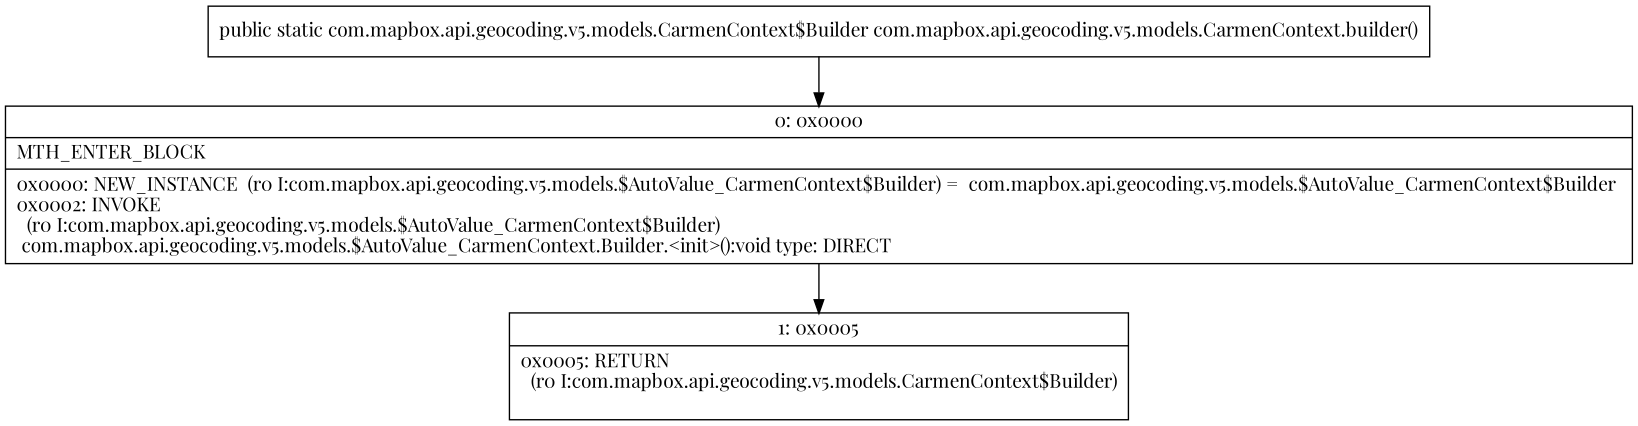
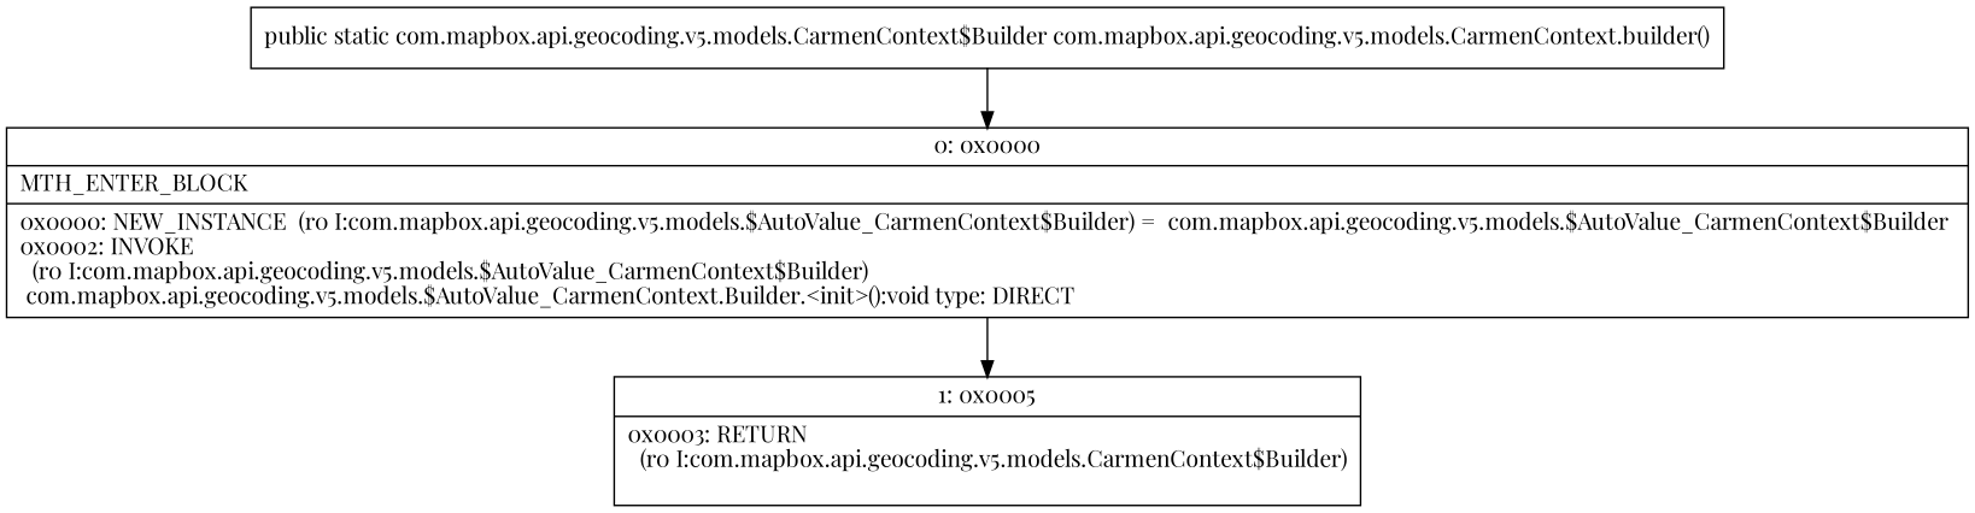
  digraph {
    fontname="Playfair Display"
    node [shape=record fontname="Playfair Display"]
    edge [fontname="Playfair Display"]
    n1 [label="{0\:\ 0x0000|MTH_ENTER_BLOCK\l|0x0000: NEW_INSTANCE  (r0 I:com.mapbox.api.geocoding.v5.models.$AutoValue_CarmenContext$Builder) =  com.mapbox.api.geocoding.v5.models.$AutoValue_CarmenContext$Builder \l0x0002: INVOKE  \l  (r0 I:com.mapbox.api.geocoding.v5.models.$AutoValue_CarmenContext$Builder)\l com.mapbox.api.geocoding.v5.models.$AutoValue_CarmenContext.Builder.\<init\>():void type: DIRECT \l}"]
-   n2 [label="{1\:\ 0x0005|0x0005: RETURN  \l  (r0 I:com.mapbox.api.geocoding.v5.models.CarmenContext$Builder)\l \l}"]
+   n2 [label="{1\:\ 0x0005|0x0003: RETURN  \l  (r0 I:com.mapbox.api.geocoding.v5.models.CarmenContext$Builder)\l \l}"]
    n3 [label="{public static com.mapbox.api.geocoding.v5.models.CarmenContext$Builder com.mapbox.api.geocoding.v5.models.CarmenContext.builder() }"]
    n1 -> n2
    n3 -> n1
  }
